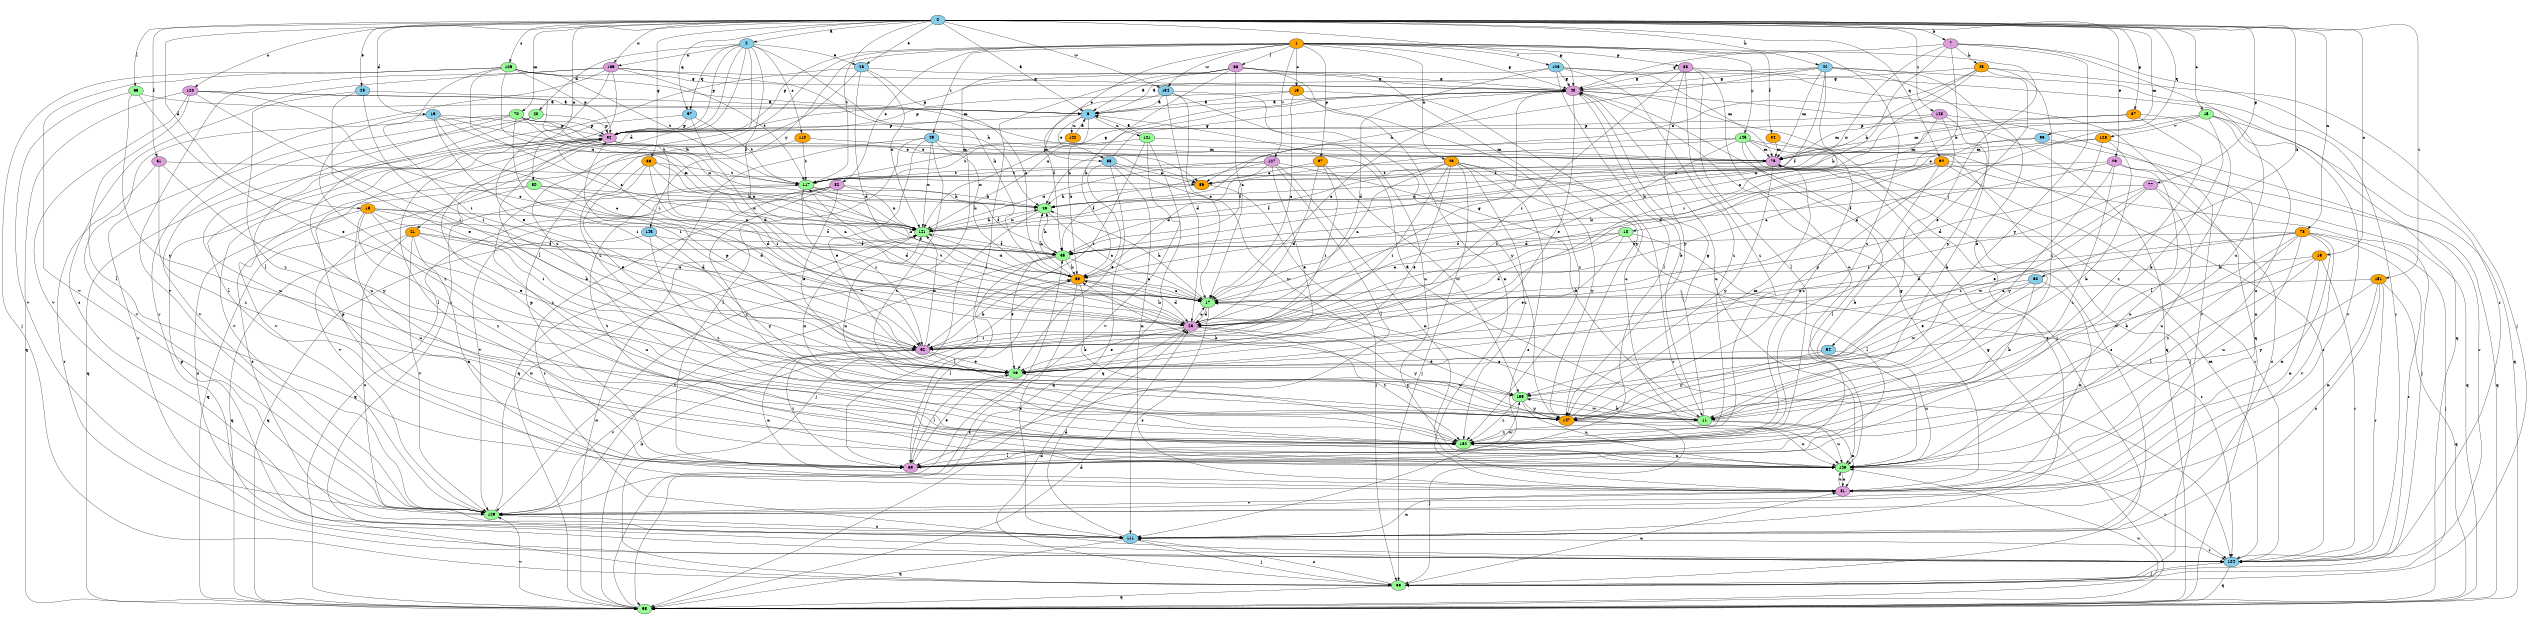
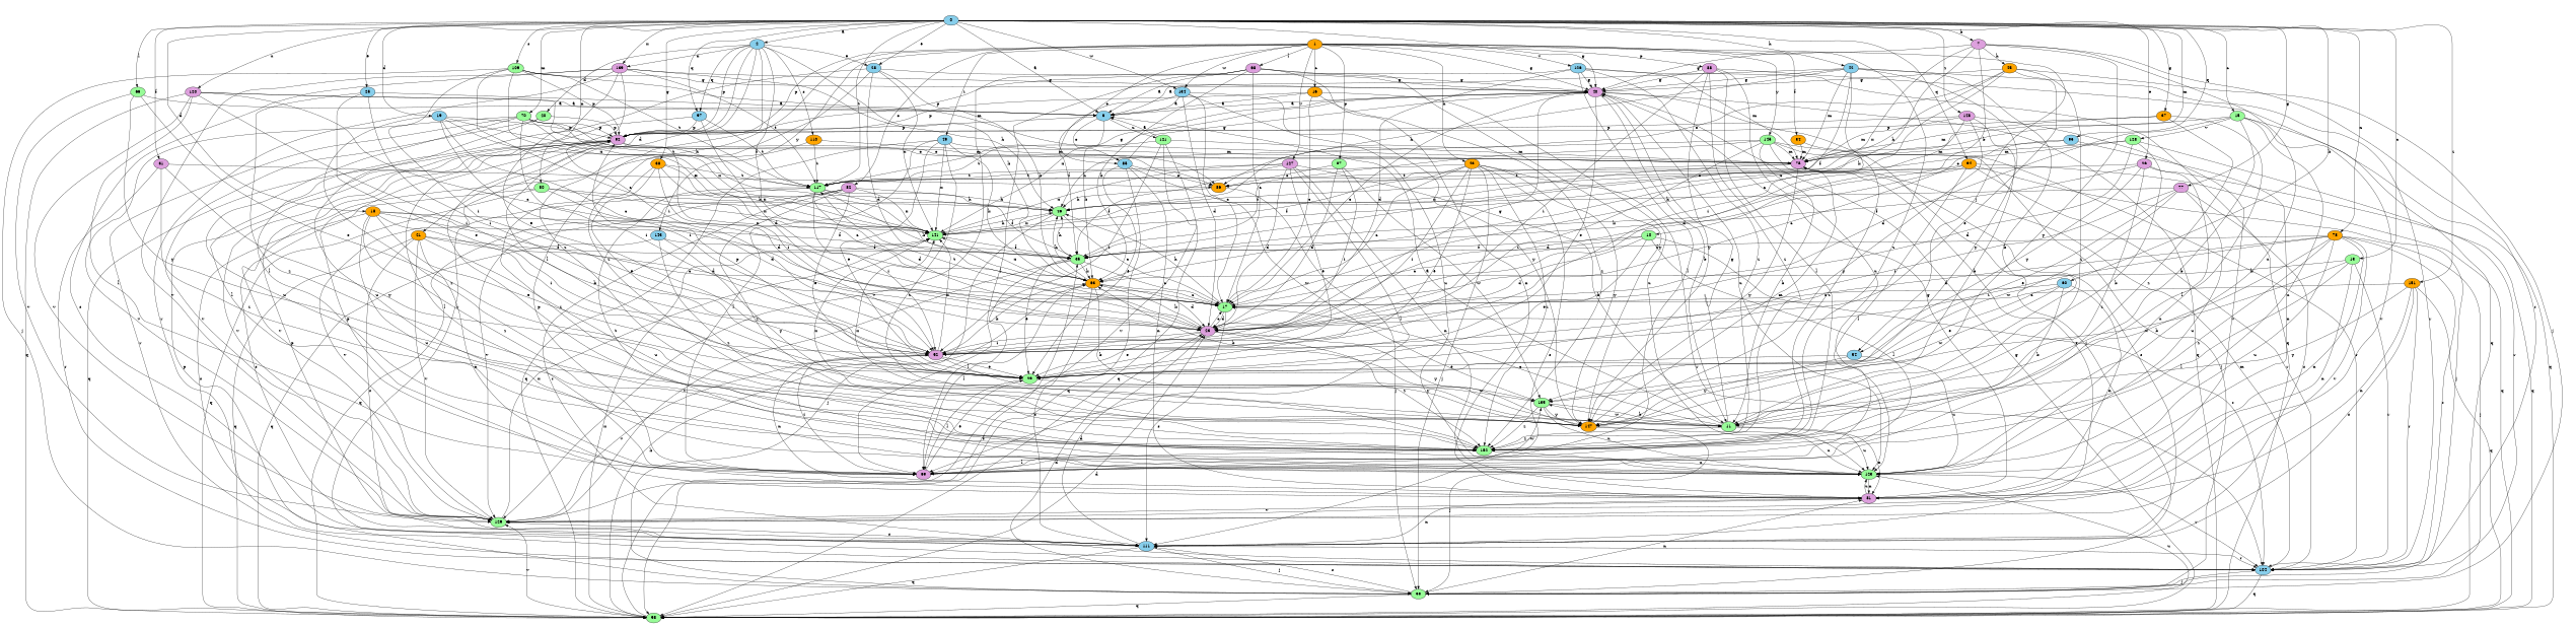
  strict digraph {
    node [fillcolor=palegreen style=filled]
    0 [fillcolor=skyblue]
    2 [fillcolor=skyblue]
    6 [fillcolor=skyblue]
    7 [fillcolor=plum]
-   13 [fillcolor=orange]
+   13
    15
    18 [fillcolor=orange]
    19 [fillcolor=skyblue]
    25 [fillcolor=skyblue]
    26 [fillcolor=plum]
    28 [fillcolor=skyblue]
    31 [fillcolor=plum]
    37 [fillcolor=orange]
    38 [fillcolor=orange]
    40 [fillcolor=plum]
    42 [fillcolor=skyblue]
    60 [fillcolor=skyblue]
    66
    70
    75 [fillcolor=plum]
    77 [fillcolor=plum]
    78 [fillcolor=orange]
    80
    94 [fillcolor=orange]
    95 [fillcolor=skyblue]
    97 [fillcolor=skyblue]
    109
    117
    120 [fillcolor=plum]
    134 [fillcolor=skyblue]
    139 [fillcolor=plum]
    148 [fillcolor=plum]
    151 [fillcolor=orange]
    92 [fillcolor=plum]
    152
    20
    21 [fillcolor=orange]
    35
    63 [fillcolor=orange]
    104 [fillcolor=skyblue]
    110 [fillcolor=orange]
    85 [fillcolor=skyblue]
    121
-   122 [fillcolor=orange]
    10
    45 [fillcolor=orange]
    123
    141
    147 [fillcolor=orange]
    69 [fillcolor=plum]
    81 [fillcolor=plum]
    135
    23 [fillcolor=plum]
    11
    98
-   128 [fillcolor=orange]
+   128
    129
    29
    111 [fillcolor=skyblue]
    52 [fillcolor=plum]
    17
    86 [fillcolor=orange]
    58
    46
    1 [fillcolor=orange]
    16 [fillcolor=orange]
    34 [fillcolor=orange]
    43 [fillcolor=orange]
    49 [fillcolor=skyblue]
    54 [fillcolor=skyblue]
    68 [fillcolor=plum]
    82 [fillcolor=plum]
-   87 [fillcolor=orange]
+   87
    88 [fillcolor=plum]
    126 [fillcolor=skyblue]
    127 [fillcolor=plum]
    143 [fillcolor=skyblue]
    145
    0 -> 2 [label=a]
    0 -> 6 [label=a]
    0 -> 7 [label=b]
    0 -> 13 [label=c]
    0 -> 15 [label=c]
    0 -> 18 [label=d]
    0 -> 19 [label=d]
    0 -> 25 [label=e]
    0 -> 26 [label=e]
    0 -> 28 [label=e]
    0 -> 31 [label=f]
    0 -> 37 [label=g]
    0 -> 38 [label=g]
    0 -> 40 [label=g]
    0 -> 42 [label=h]
    0 -> 60 [label=k]
    0 -> 66 [label=l]
    0 -> 70 [label=m]
    0 -> 75 [label=m]
    0 -> 77 [label=g]
    0 -> 78 [label=n]
    0 -> 80 [label=n]
    0 -> 94 [label=q]
    0 -> 95 [label=q]
    0 -> 97 [label=q]
    0 -> 109 [label=s]
    0 -> 117 [label=t]
    0 -> 120 [label=u]
    0 -> 134 [label=w]
    0 -> 139 [label=x]
    0 -> 148 [label=z]
    0 -> 151 [label=z]
    2 -> 28 [label=e]
    2 -> 97 [label=q]
    2 -> 139 [label=x]
    2 -> 92 [label=p]
    2 -> 152 [label=z]
    2 -> 20 [label=d]
    2 -> 21 [label=d]
    2 -> 35 [label=f]
    2 -> 63 [label=k]
    2 -> 104 [label=r]
    2 -> 110 [label=s]
    6 -> 92 [label=p]
    6 -> 63 [label=k]
    6 -> 85 [label=o]
    6 -> 121 [label=u]
-   6 -> 122 [label=u]
    7 -> 40 [label=g]
    7 -> 63 [label=k]
    7 -> 104 [label=r]
    7 -> 10 [label=b]
    7 -> 45 [label=h]
    7 -> 123 [label=u]
    7 -> 141 [label=x]
    7 -> 147 [label=y]
    13 -> 63 [label=k]
    13 -> 104 [label=r]
    13 -> 69 [label=l]
    13 -> 81 [label=n]
    13 -> 135 [label=w]
    15 -> 123 [label=u]
    15 -> 141 [label=x]
    15 -> 23 [label=d]
    15 -> 11 [label=b]
    15 -> 98 [label=q]
    15 -> 128 [label=v]
    15 -> 129 [label=v]
    18 -> 152 [label=z]
    18 -> 35 [label=f]
    18 -> 123 [label=u]
    18 -> 141 [label=x]
    18 -> 23 [label=d]
    18 -> 29 [label=e]
    18 -> 111 [label=s]
    18 -> 52 [label=i]
    19 -> 92 [label=p]
    19 -> 152 [label=z]
    19 -> 141 [label=x]
    19 -> 52 [label=i]
    19 -> 17 [label=c]
    19 -> 86 [label=o]
    25 -> 6 [label=a]
    25 -> 152 [label=z]
    25 -> 29 [label=e]
    25 -> 52 [label=i]
    26 -> 117 [label=t]
    26 -> 152 [label=z]
    26 -> 35 [label=f]
    26 -> 123 [label=u]
-   26 -> 147 [label=y]
+   26 -> 54 [label=y]
    26 -> 98 [label=q]
    28 -> 40 [label=g]
    28 -> 152 [label=z]
    28 -> 63 [label=k]
    28 -> 141 [label=x]
    28 -> 69 [label=l]
    28 -> 23 [label=d]
    31 -> 152 [label=z]
    31 -> 104 [label=r]
    31 -> 147 [label=y]
    31 -> 86 [label=o]
    37 -> 75 [label=m]
    37 -> 92 [label=p]
    37 -> 152 [label=z]
    37 -> 69 [label=l]
    38 -> 117 [label=t]
    38 -> 152 [label=z]
    38 -> 141 [label=x]
    38 -> 23 [label=d]
    38 -> 29 [label=e]
    38 -> 17 [label=c]
    40 -> 6 [label=a]
    40 -> 123 [label=u]
    40 -> 141 [label=x]
    40 -> 11 [label=b]
    40 -> 98 [label=q]
    40 -> 29 [label=e]
    40 -> 17 [label=c]
    40 -> 58 [label=j]
    42 -> 6 [label=a]
    42 -> 40 [label=g]
    42 -> 75 [label=m]
    42 -> 35 [label=f]
    42 -> 104 [label=r]
    42 -> 147 [label=y]
    42 -> 11 [label=b]
    42 -> 52 [label=i]
    42 -> 46 [label=h]
    60 -> 81 [label=n]
    60 -> 135 [label=w]
    60 -> 11 [label=b]
    60 -> 29 [label=e]
    60 -> 17 [label=c]
    66 -> 6 [label=a]
    66 -> 147 [label=y]
    66 -> 129 [label=v]
    66 -> 29 [label=e]
    70 -> 117 [label=t]
    70 -> 92 [label=p]
    70 -> 104 [label=r]
    70 -> 123 [label=u]
    70 -> 141 [label=x]
    70 -> 129 [label=v]
    70 -> 52 [label=i]
    70 -> 86 [label=o]
    75 -> 117 [label=t]
    75 -> 141 [label=x]
    75 -> 147 [label=y]
    75 -> 111 [label=s]
    77 -> 123 [label=u]
    77 -> 135 [label=w]
    77 -> 29 [label=e]
    77 -> 111 [label=s]
    77 -> 52 [label=i]
    77 -> 46 [label=h]
    78 -> 152 [label=z]
    78 -> 35 [label=f]
    78 -> 104 [label=r]
    78 -> 123 [label=u]
    78 -> 81 [label=n]
    78 -> 23 [label=d]
    78 -> 11 [label=b]
    78 -> 129 [label=v]
    78 -> 52 [label=i]
    78 -> 58 [label=j]
    80 -> 141 [label=x]
    80 -> 23 [label=d]
    80 -> 98 [label=q]
    80 -> 111 [label=s]
    80 -> 46 [label=h]
    94 -> 63 [label=k]
    94 -> 104 [label=r]
    94 -> 69 [label=l]
    94 -> 23 [label=d]
    94 -> 98 [label=q]
    94 -> 86 [label=o]
    94 -> 58 [label=j]
    95 -> 75 [label=m]
    95 -> 81 [label=n]
    95 -> 17 [label=c]
    97 -> 117 [label=t]
    97 -> 92 [label=p]
    97 -> 69 [label=l]
    97 -> 23 [label=d]
    109 -> 40 [label=g]
    109 -> 75 [label=m]
    109 -> 117 [label=t]
    109 -> 92 [label=p]
    109 -> 141 [label=x]
-   109 -> 129 [label=v]
    109 -> 52 [label=i]
    109 -> 17 [label=c]
    109 -> 58 [label=j]
    117 -> 40 [label=g]
    117 -> 35 [label=f]
    117 -> 63 [label=k]
    117 -> 23 [label=d]
    117 -> 129 [label=v]
    117 -> 52 [label=i]
    117 -> 46 [label=h]
    120 -> 6 [label=a]
    120 -> 69 [label=l]
    120 -> 98 [label=q]
    120 -> 129 [label=v]
    120 -> 52 [label=i]
    120 -> 17 [label=c]
    120 -> 46 [label=h]
    134 -> 6 [label=a]
    134 -> 35 [label=f]
    134 -> 123 [label=u]
    134 -> 147 [label=y]
    134 -> 23 [label=d]
    134 -> 17 [label=c]
    139 -> 40 [label=g]
    139 -> 117 [label=t]
    139 -> 104 [label=r]
    139 -> 129 [label=v]
    139 -> 29 [label=e]
    139 -> 111 [label=s]
    139 -> 52 [label=i]
    139 -> 46 [label=h]
    148 -> 75 [label=m]
    148 -> 92 [label=p]
    148 -> 147 [label=y]
    148 -> 23 [label=d]
    148 -> 11 [label=b]
    148 -> 129 [label=v]
    151 -> 104 [label=r]
    151 -> 147 [label=y]
    151 -> 81 [label=n]
    151 -> 98 [label=q]
    151 -> 111 [label=s]
    151 -> 17 [label=c]
    92 -> 75 [label=m]
    92 -> 69 [label=l]
    92 -> 11 [label=b]
    92 -> 98 [label=q]
    92 -> 129 [label=v]
    92 -> 52 [label=i]
    152 -> 123 [label=u]
    152 -> 69 [label=l]
    20 -> 92 [label=p]
    20 -> 123 [label=u]
    20 -> 129 [label=v]
    21 -> 35 [label=f]
    21 -> 123 [label=u]
    21 -> 81 [label=n]
    21 -> 98 [label=q]
    21 -> 129 [label=v]
    21 -> 111 [label=s]
    21 -> 17 [label=c]
    35 -> 63 [label=k]
    35 -> 69 [label=l]
    35 -> 129 [label=v]
    35 -> 29 [label=e]
    35 -> 17 [label=c]
    35 -> 46 [label=h]
    63 -> 141 [label=x]
    63 -> 69 [label=l]
    63 -> 23 [label=d]
    63 -> 11 [label=b]
    63 -> 111 [label=s]
    63 -> 17 [label=c]
    63 -> 46 [label=h]
    104 -> 75 [label=m]
    104 -> 98 [label=q]
    104 -> 58 [label=j]
    110 -> 75 [label=m]
    110 -> 117 [label=t]
    110 -> 129 [label=v]
    85 -> 40 [label=g]
    85 -> 81 [label=n]
    85 -> 135 [label=w]
    85 -> 98 [label=q]
    85 -> 29 [label=e]
    85 -> 86 [label=o]
    121 -> 6 [label=a]
    121 -> 75 [label=m]
    121 -> 117 [label=t]
    121 -> 98 [label=q]
    121 -> 129 [label=v]
    121 -> 52 [label=i]
-   122 -> 6 [label=a]
-   122 -> 141 [label=x]
    10 -> 35 [label=f]
    10 -> 104 [label=r]
    10 -> 69 [label=l]
    10 -> 23 [label=d]
    10 -> 29 [label=e]
    10 -> 17 [label=c]
    45 -> 40 [label=g]
    45 -> 152 [label=z]
    45 -> 29 [label=e]
    45 -> 17 [label=c]
    45 -> 86 [label=o]
    45 -> 58 [label=j]
    45 -> 46 [label=h]
    123 -> 117 [label=t]
    123 -> 92 [label=p]
    123 -> 104 [label=r]
    123 -> 81 [label=n]
    141 -> 35 [label=f]
    141 -> 46 [label=h]
    147 -> 75 [label=m]
    147 -> 123 [label=u]
    147 -> 141 [label=x]
    147 -> 58 [label=j]
    69 -> 135 [label=w]
    69 -> 29 [label=e]
    69 -> 52 [label=i]
    81 -> 40 [label=g]
    81 -> 92 [label=p]
    81 -> 123 [label=u]
    81 -> 129 [label=v]
    135 -> 152 [label=z]
    135 -> 63 [label=k]
    135 -> 123 [label=u]
    135 -> 147 [label=y]
    135 -> 11 [label=b]
    23 -> 40 [label=g]
    23 -> 117 [label=t]
    23 -> 152 [label=z]
    23 -> 63 [label=k]
    23 -> 147 [label=y]
    23 -> 29 [label=e]
    23 -> 52 [label=i]
    23 -> 17 [label=c]
    11 -> 6 [label=a]
    11 -> 40 [label=g]
    11 -> 152 [label=z]
    11 -> 123 [label=u]
    11 -> 141 [label=x]
    11 -> 81 [label=n]
    11 -> 135 [label=w]
    11 -> 17 [label=c]
    98 -> 40 [label=g]
    98 -> 35 [label=f]
    98 -> 63 [label=k]
    98 -> 123 [label=u]
    98 -> 141 [label=x]
    98 -> 23 [label=d]
    98 -> 129 [label=v]
    128 -> 75 [label=m]
    128 -> 104 [label=r]
    128 -> 23 [label=d]
    128 -> 11 [label=b]
    128 -> 86 [label=o]
    129 -> 141 [label=x]
    129 -> 111 [label=s]
    29 -> 92 [label=p]
    29 -> 69 [label=l]
    29 -> 135 [label=w]
+   111 -> 92 [label=p]
    111 -> 104 [label=r]
    111 -> 81 [label=n]
    111 -> 23 [label=d]
    111 -> 98 [label=q]
    111 -> 58 [label=j]
    52 -> 63 [label=k]
    52 -> 141 [label=x]
    52 -> 147 [label=y]
    52 -> 81 [label=n]
    52 -> 129 [label=v]
    52 -> 29 [label=e]
    17 -> 23 [label=d]
    17 -> 111 [label=s]
    17 -> 46 [label=h]
    86 -> 58 [label=j]
    86 -> 46 [label=h]
    58 -> 92 [label=p]
    58 -> 81 [label=n]
    58 -> 23 [label=d]
    58 -> 98 [label=q]
    58 -> 111 [label=s]
    46 -> 141 [label=x]
    46 -> 17 [label=c]
    46 -> 58 [label=j]
    1 -> 40 [label=g]
    1 -> 134 [label=w]
    1 -> 92 [label=p]
    1 -> 152 [label=z]
    1 -> 85 [label=o]
    1 -> 69 [label=l]
    1 -> 16 [label=c]
    1 -> 34 [label=f]
    1 -> 43 [label=h]
    1 -> 49 [label=i]
    1 -> 54 [label=j]
    1 -> 68 [label=l]
    1 -> 82 [label=o]
    1 -> 87 [label=p]
    1 -> 88 [label=p]
    1 -> 126 [label=v]
    1 -> 127 [label=v]
    1 -> 143 [label=y]
    1 -> 145 [label=y]
    16 -> 6 [label=a]
    16 -> 92 [label=p]
    16 -> 152 [label=z]
    16 -> 123 [label=u]
    16 -> 17 [label=c]
    34 -> 75 [label=m]
    34 -> 152 [label=z]
    43 -> 117 [label=t]
    43 -> 152 [label=z]
    43 -> 35 [label=f]
    43 -> 104 [label=r]
    43 -> 147 [label=y]
    43 -> 29 [label=e]
    43 -> 111 [label=s]
    43 -> 52 [label=i]
    43 -> 17 [label=c]
    43 -> 58 [label=j]
    49 -> 75 [label=m]
    49 -> 152 [label=z]
    49 -> 63 [label=k]
    49 -> 141 [label=x]
    49 -> 69 [label=l]
    49 -> 98 [label=q]
    49 -> 29 [label=e]
    54 -> 123 [label=u]
    54 -> 147 [label=y]
    54 -> 29 [label=e]
    68 -> 6 [label=a]
    68 -> 40 [label=g]
    68 -> 63 [label=k]
    68 -> 147 [label=y]
    68 -> 69 [label=l]
    68 -> 81 [label=n]
    68 -> 129 [label=v]
    68 -> 17 [label=c]
    82 -> 152 [label=z]
    82 -> 104 [label=r]
    82 -> 141 [label=x]
    82 -> 98 [label=q]
    82 -> 129 [label=v]
    82 -> 29 [label=e]
    82 -> 46 [label=h]
    87 -> 135 [label=w]
    87 -> 23 [label=d]
    87 -> 52 [label=i]
    87 -> 86 [label=o]
    88 -> 40 [label=g]
    88 -> 152 [label=z]
    88 -> 123 [label=u]
    88 -> 147 [label=y]
    88 -> 69 [label=l]
    88 -> 98 [label=q]
    88 -> 52 [label=i]
    126 -> 40 [label=g]
    126 -> 75 [label=m]
    126 -> 92 [label=p]
    126 -> 152 [label=z]
    126 -> 69 [label=l]
    126 -> 23 [label=d]
    126 -> 98 [label=q]
    127 -> 117 [label=t]
    127 -> 35 [label=f]
    127 -> 141 [label=x]
    127 -> 69 [label=l]
    127 -> 81 [label=n]
-   127 -> 63 [label=d]
+   127 -> 23 [label=d]
    127 -> 11 [label=b]
    127 -> 29 [label=e]
    143 -> 152 [label=z]
    143 -> 35 [label=f]
    143 -> 147 [label=y]
    143 -> 98 [label=q]
    145 -> 75 [label=m]
    145 -> 35 [label=f]
    145 -> 104 [label=r]
-   145 -> 123 [label=b]
+   145 -> 11 [label=b]
    145 -> 111 [label=s]
    145 -> 52 [label=i]
    145 -> 58 [label=j]
    145 -> 46 [label=h]
  }
